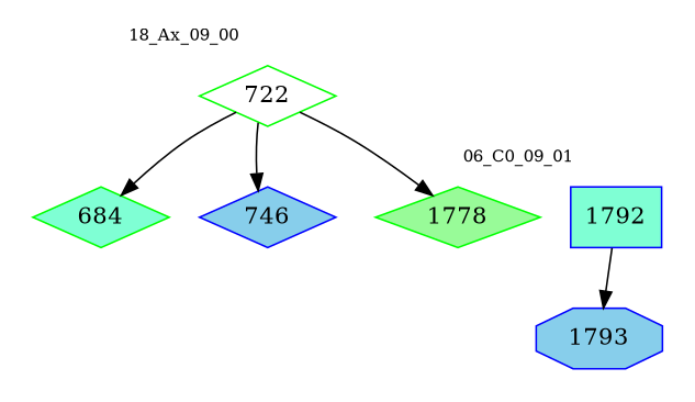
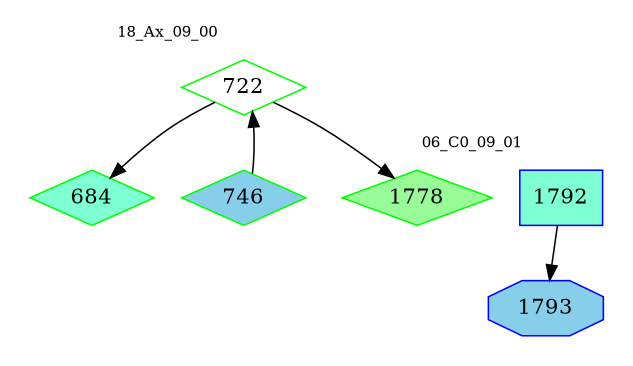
  digraph {
    node [color=green fillcolor=aquamarine shape=diamond style=filled]
    edge [color=black]
    n1 [fillcolor=white label=722]
    n2 [label=684]
-   n3 [color=blue fillcolor=skyblue label=746]
+   n3 [fillcolor=skyblue label=746]
    n4 [color=blue label=1792 shape=box]
    n5 [fillcolor=palegreen label=1778]
    n6 [color=blue fillcolor=skyblue label=1793 shape=octagon]
    subgraph cluster_1 {
      color=white
      fontsize=10
      label="18_Ax_09_00"
      n1
      n2
      n3
    }
    subgraph cluster_2 {
      color=white
      fontsize=10
      label="06_C0_09_01"
      n4
      n5
      n6
    }
    n1 -> n2
-   n1 -> n3
+   n3 -> n1
    n1 -> n5
    n4 -> n6
  }
